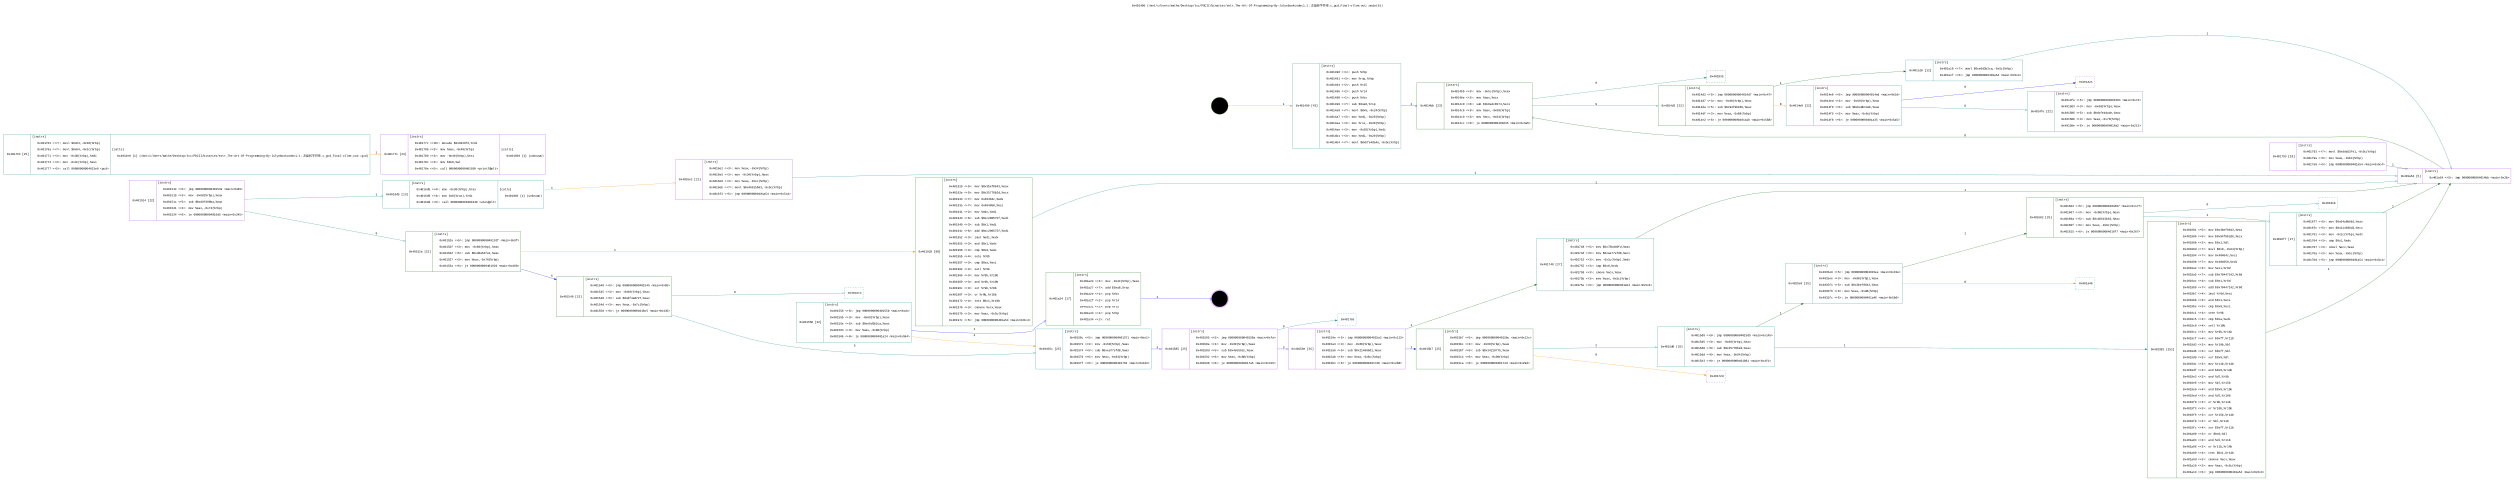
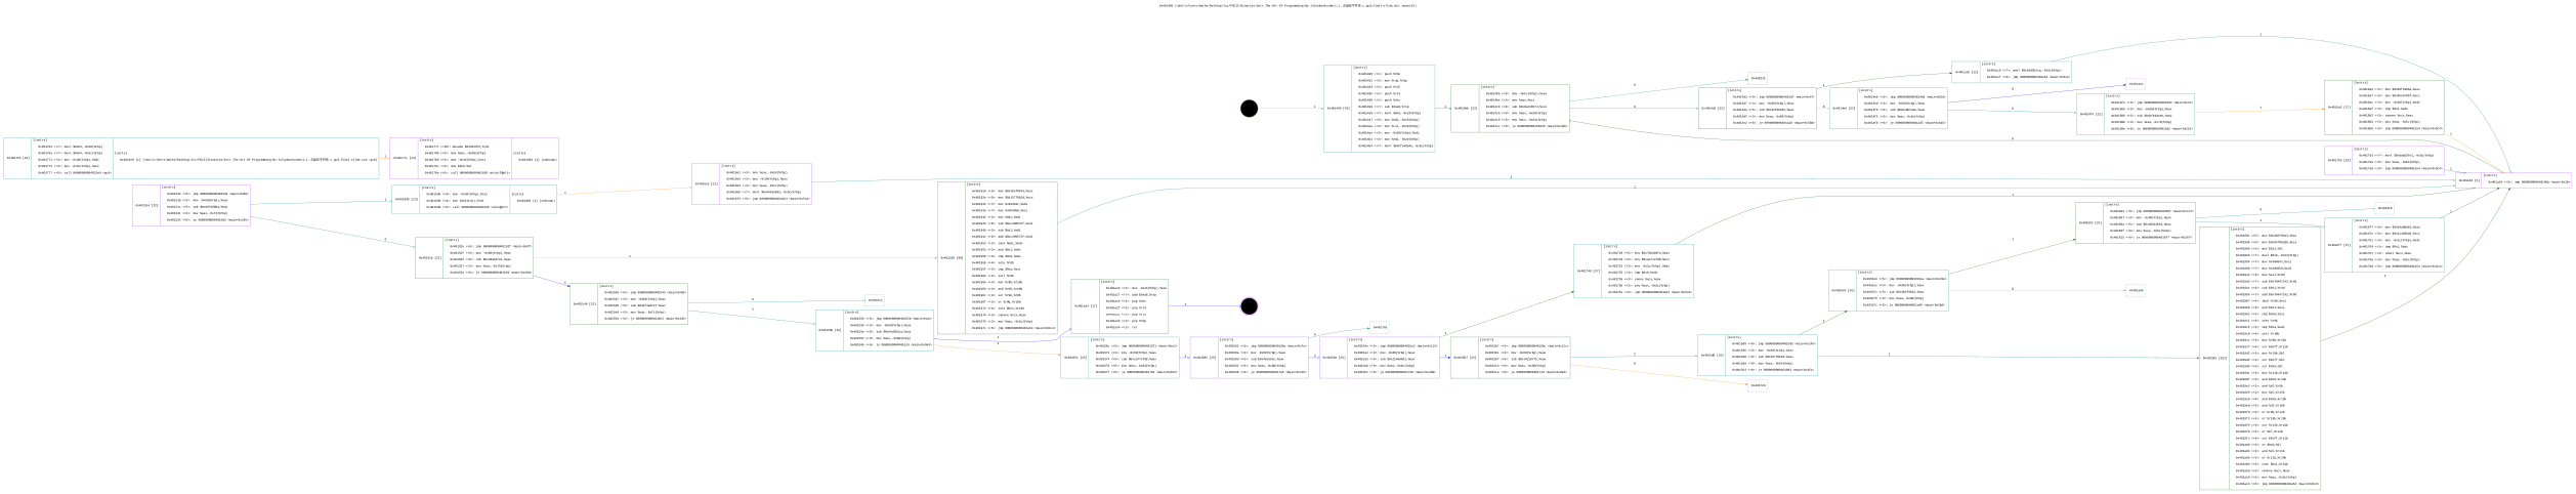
  digraph {
    fontname="Liberation Mono"
    label="0x401490 (/mnt/c/Users/mathe/Desktop/tcc/POCII/binaries/extr_The-Art-Of-Programming-By-Julyebookcodec1.1：左旋转字符串.c_gcd_Final-ollvm.out::main(0))"
    labelloc=t
    rankdir=LR
    node [color=teal fontname="Liberation Mono" shape=record]
    edge [arrowhead=normal color=teal fontname="Liberation Mono"]
    Entry [color=darkgreen fillcolor=black height=0.3 shape=circle style=filled width=0.3]
    n2 [label="{\n     0x401490 [43]\l\n     | [instrs]\l\n     &nbsp;&nbsp;0x401490 \<+1\>: push %rbp\l\n     &nbsp;&nbsp;0x401491 \<+3\>: mov %rsp,%rbp\l\n     &nbsp;&nbsp;0x401494 \<+2\>: push %r15\l\n     &nbsp;&nbsp;0x401496 \<+2\>: push %r14\l\n     &nbsp;&nbsp;0x401498 \<+1\>: push %rbx\l\n     &nbsp;&nbsp;0x401499 \<+7\>: sub $0xa8,%rsp\l\n     &nbsp;&nbsp;0x4014a0 \<+7\>: movl $0x0,-0x24(%rbp)\l\n     &nbsp;&nbsp;0x4014a7 \<+3\>: mov %edi,-0x28(%rbp)\l\n     &nbsp;&nbsp;0x4014aa \<+4\>: mov %rsi,-0x30(%rbp)\l\n     &nbsp;&nbsp;0x4014ae \<+3\>: mov -0x28(%rbp),%edi\l\n     &nbsp;&nbsp;0x4014b1 \<+3\>: mov %edi,-0x20(%rbp)\l\n     &nbsp;&nbsp;0x4014b4 \<+7\>: movl $0xbfe4da4e,-0x5c(%rbp)\l\n  }"]
    n3 [color=darkgreen label="{\n     0x4014bb [23]\l\n     | [instrs]\l\n     &nbsp;&nbsp;0x4014bb \<+3\>: mov -0x5c(%rbp),%eax\l\n     &nbsp;&nbsp;0x4014be \<+2\>: mov %eax,%ecx\l\n     &nbsp;&nbsp;0x4014c0 \<+6\>: sub $0x8a2cb574,%ecx\l\n     &nbsp;&nbsp;0x4014c6 \<+3\>: mov %eax,-0x60(%rbp)\l\n     &nbsp;&nbsp;0x4014c9 \<+3\>: mov %ecx,-0x64(%rbp)\l\n     &nbsp;&nbsp;0x4014cc \<+6\>: je 0000000000401835 \<main+0x3a5\>\l\n  }"]
    n4 [color=darkgreen label="{\n     0x401835\l\n  }" style=dashed]
    n5 [color=darkgreen label="{\n     0x4014d2 [22]\l\n     | [instrs]\l\n     &nbsp;&nbsp;0x4014d2 \<+5\>: jmp 00000000004014d7 \<main+0x47\>\l\n     &nbsp;&nbsp;0x4014d7 \<+3\>: mov -0x60(%rbp),%eax\l\n     &nbsp;&nbsp;0x4014da \<+5\>: sub $0x94f9b2d6,%eax\l\n     &nbsp;&nbsp;0x4014df \<+3\>: mov %eax,-0x68(%rbp)\l\n     &nbsp;&nbsp;0x4014e2 \<+6\>: je 0000000000401a18 \<main+0x588\>\l\n  }"]
    n6 [label="{\n     0x401a18 [12]\l\n     | [instrs]\l\n     &nbsp;&nbsp;0x401a18 \<+7\>: movl $0xe6d3b2ca,-0x5c(%rbp)\l\n     &nbsp;&nbsp;0x401a1f \<+5\>: jmp 0000000000401a54 \<main+0x5c4\>\l\n  }"]
    n7 [label="{\n     0x4014e8 [22]\l\n     | [instrs]\l\n     &nbsp;&nbsp;0x4014e8 \<+5\>: jmp 00000000004014ed \<main+0x5d\>\l\n     &nbsp;&nbsp;0x4014ed \<+3\>: mov -0x60(%rbp),%eax\l\n     &nbsp;&nbsp;0x4014f0 \<+5\>: sub $0xbe9b13eb,%eax\l\n     &nbsp;&nbsp;0x4014f5 \<+3\>: mov %eax,-0x6c(%rbp)\l\n     &nbsp;&nbsp;0x4014f8 \<+6\>: je 0000000000401a35 \<main+0x5a5\>\l\n  }"]
    n8 [color=purple label="{\n     0x401a54 [5]\l\n     | [instrs]\l\n     &nbsp;&nbsp;0x401a54 \<+5\>: jmp 00000000004014bb \<main+0x2b\>\l\n  }"]
    n9 [color=purple label="{\n     0x401a35\l\n  }" style=dashed]
    n10 [label="{\n     0x4014fe [22]\l\n     | [instrs]\l\n     &nbsp;&nbsp;0x4014fe \<+5\>: jmp 0000000000401503 \<main+0x73\>\l\n     &nbsp;&nbsp;0x401503 \<+3\>: mov -0x60(%rbp),%eax\l\n     &nbsp;&nbsp;0x401506 \<+5\>: sub $0xbfe4da4e,%eax\l\n     &nbsp;&nbsp;0x40150b \<+3\>: mov %eax,-0x70(%rbp)\l\n     &nbsp;&nbsp;0x40150e \<+6\>: je 00000000004016a2 \<main+0x212\>\l\n  }"]
    Exit [color=purple fillcolor=black height=0.3 peripheries=2 shape=circle style=filled width=0.3]
+   n12 [color=darkgreen label="{\n     0x4016a2 [27]\l\n     | [instrs]\l\n     &nbsp;&nbsp;0x4016a2 \<+5\>: mov $0xd9f490ba,%eax\l\n     &nbsp;&nbsp;0x4016a7 \<+5\>: mov $0x4be670bf,%ecx\l\n     &nbsp;&nbsp;0x4016ac \<+3\>: mov -0x20(%rbp),%edx\l\n     &nbsp;&nbsp;0x4016af \<+3\>: cmp $0x2,%edx\l\n     &nbsp;&nbsp;0x4016b2 \<+3\>: cmovne %ecx,%eax\l\n     &nbsp;&nbsp;0x4016b5 \<+3\>: mov %eax,-0x5c(%rbp)\l\n     &nbsp;&nbsp;0x4016b8 \<+5\>: jmp 0000000000401a54 \<main+0x5c4\>\l\n  }"]
    n13 [color=purple label="{\n     0x401793 [18]\l\n     | [instrs]\l\n     &nbsp;&nbsp;0x401793 \<+7\>: movl $0xdda53fe1,-0x5c(%rbp)\l\n     &nbsp;&nbsp;0x40179a \<+6\>: mov %eax,-0xb4(%rbp)\l\n     &nbsp;&nbsp;0x4017a0 \<+5\>: jmp 0000000000401a54 \<main+0x5c4\>\l\n  }"]
    n14 [color=purple label="{\n     0x401514 [22]\l\n     | [instrs]\l\n     &nbsp;&nbsp;0x401514 \<+5\>: jmp 0000000000401519 \<main+0x89\>\l\n     &nbsp;&nbsp;0x401519 \<+3\>: mov -0x60(%rbp),%eax\l\n     &nbsp;&nbsp;0x40151c \<+5\>: sub $0xd9f490ba,%eax\l\n     &nbsp;&nbsp;0x401521 \<+3\>: mov %eax,-0x74(%rbp)\l\n     &nbsp;&nbsp;0x401524 \<+6\>: je 00000000004016d5 \<main+0x245\>\l\n  }"]
    n15 [label="{\n     0x4016d5 [13]\l\n     | [instrs]\l\n     &nbsp;&nbsp;0x4016d5 \<+4\>: mov -0x30(%rbp),%rax\l\n     &nbsp;&nbsp;0x4016d9 \<+4\>: mov 0x8(%rax),%rdi\l\n     &nbsp;&nbsp;0x4016dd \<+5\>: call 0000000000401040 \<atoi@plt\>\l\n     | [calls]\l\n     &nbsp;&nbsp;0x401040 \{1\} (unknown)\l\n  }"]
    n16 [color=darkgreen label="{\n     0x40152a [22]\l\n     | [instrs]\l\n     &nbsp;&nbsp;0x40152a \<+5\>: jmp 000000000040152f \<main+0x9f\>\l\n     &nbsp;&nbsp;0x40152f \<+3\>: mov -0x60(%rbp),%eax\l\n     &nbsp;&nbsp;0x401532 \<+5\>: sub $0xdda53fe1,%eax\l\n     &nbsp;&nbsp;0x401537 \<+3\>: mov %eax,-0x78(%rbp)\l\n     &nbsp;&nbsp;0x40153a \<+6\>: je 0000000000401929 \<main+0x499\>\l\n  }"]
    n17 [color=purple label="{\n     0x40177c [23]\l\n     | [instrs]\l\n     &nbsp;&nbsp;0x40177c \<+10\>: movabs $0x4020f2,%rdi\l\n     &nbsp;&nbsp;0x401786 \<+3\>: mov %eax,-0x40(%rbp)\l\n     &nbsp;&nbsp;0x401789 \<+3\>: mov -0x40(%rbp),%esi\l\n     &nbsp;&nbsp;0x40178c \<+2\>: mov $0x0,%al\l\n     &nbsp;&nbsp;0x40178e \<+5\>: call 0000000000401030 \<printf@plt\>\l\n     | [calls]\l\n     &nbsp;&nbsp;0x401030 \{1\} (unknown)\l\n  }"]
    n18 [color=purple label="{\n     0x4016e2 [21]\l\n     | [instrs]\l\n     &nbsp;&nbsp;0x4016e2 \<+3\>: mov %eax,-0x34(%rbp)\l\n     &nbsp;&nbsp;0x4016e5 \<+3\>: mov -0x34(%rbp),%eax\l\n     &nbsp;&nbsp;0x4016e8 \<+3\>: mov %eax,-0x1c(%rbp)\l\n     &nbsp;&nbsp;0x4016eb \<+7\>: movl $0x46615b63,-0x5c(%rbp)\l\n     &nbsp;&nbsp;0x4016f2 \<+5\>: jmp 0000000000401a54 \<main+0x5c4\>\l\n  }"]
    n19 [color=darkgreen label="{\n     0x401929 [88]\l\n     | [instrs]\l\n     &nbsp;&nbsp;0x401929 \<+5\>: mov $0x3bef0643,%eax\l\n     &nbsp;&nbsp;0x40192e \<+5\>: mov $0x35778b2d,%ecx\l\n     &nbsp;&nbsp;0x401933 \<+7\>: mov 0x40404c,%edx\l\n     &nbsp;&nbsp;0x40193a \<+7\>: mov 0x404050,%esi\l\n     &nbsp;&nbsp;0x401941 \<+2\>: mov %edx,%edi\l\n     &nbsp;&nbsp;0x401943 \<+6\>: sub $0xc200575f,%edi\l\n     &nbsp;&nbsp;0x401949 \<+3\>: sub $0x1,%edi\l\n     &nbsp;&nbsp;0x40194c \<+6\>: add $0xc200575f,%edi\l\n     &nbsp;&nbsp;0x401952 \<+3\>: imul %edi,%edx\l\n     &nbsp;&nbsp;0x401955 \<+3\>: and $0x1,%edx\l\n     &nbsp;&nbsp;0x401958 \<+3\>: cmp $0x0,%edx\l\n     &nbsp;&nbsp;0x40195b \<+4\>: sete %r8b\l\n     &nbsp;&nbsp;0x40195f \<+3\>: cmp $0xa,%esi\l\n     &nbsp;&nbsp;0x401962 \<+4\>: setl %r9b\l\n     &nbsp;&nbsp;0x401966 \<+3\>: mov %r8b,%r10b\l\n     &nbsp;&nbsp;0x401969 \<+3\>: and %r9b,%r10b\l\n     &nbsp;&nbsp;0x40196c \<+3\>: xor %r9b,%r8b\l\n     &nbsp;&nbsp;0x40196f \<+3\>: or %r8b,%r10b\l\n     &nbsp;&nbsp;0x401972 \<+4\>: test $0x1,%r10b\l\n     &nbsp;&nbsp;0x401976 \<+3\>: cmovne %ecx,%eax\l\n     &nbsp;&nbsp;0x401979 \<+3\>: mov %eax,-0x5c(%rbp)\l\n     &nbsp;&nbsp;0x40197c \<+5\>: jmp 0000000000401a54 \<main+0x5c4\>\l\n  }"]
    n20 [color=darkgreen label="{\n     0x401540 [22]\l\n     | [instrs]\l\n     &nbsp;&nbsp;0x401540 \<+5\>: jmp 0000000000401545 \<main+0xb5\>\l\n     &nbsp;&nbsp;0x401545 \<+3\>: mov -0x60(%rbp),%eax\l\n     &nbsp;&nbsp;0x401548 \<+5\>: sub $0xdf4a8727,%eax\l\n     &nbsp;&nbsp;0x40154d \<+3\>: mov %eax,-0x7c(%rbp)\l\n     &nbsp;&nbsp;0x401550 \<+6\>: je 00000000004018c5 \<main+0x435\>\l\n  }"]
    n21 [label="{\n     0x40161b\l\n  }" style=dashed]
    n22 [label="{\n     0x4018c5\l\n  }" style=dashed]
    n23 [label="{\n     0x401556 [22]\l\n     | [instrs]\l\n     &nbsp;&nbsp;0x401556 \<+5\>: jmp 000000000040155b \<main+0xcb\>\l\n     &nbsp;&nbsp;0x40155b \<+3\>: mov -0x60(%rbp),%eax\l\n     &nbsp;&nbsp;0x40155e \<+5\>: sub $0xe6d3b2ca,%eax\l\n     &nbsp;&nbsp;0x401563 \<+3\>: mov %eax,-0x80(%rbp)\l\n     &nbsp;&nbsp;0x401566 \<+6\>: je 0000000000401a24 \<main+0x594\>\l\n  }"]
    n24 [label="{\n     0x4016f7 [27]\l\n     | [instrs]\l\n     &nbsp;&nbsp;0x4016f7 \<+5\>: mov $0x64a8b9b2,%eax\l\n     &nbsp;&nbsp;0x4016fc \<+5\>: mov $0x214666d1,%ecx\l\n     &nbsp;&nbsp;0x401701 \<+3\>: mov -0x1c(%rbp),%edx\l\n     &nbsp;&nbsp;0x401704 \<+3\>: cmp $0x1,%edx\l\n     &nbsp;&nbsp;0x401707 \<+3\>: cmovl %ecx,%eax\l\n     &nbsp;&nbsp;0x40170a \<+3\>: mov %eax,-0x5c(%rbp)\l\n     &nbsp;&nbsp;0x40170d \<+5\>: jmp 0000000000401a54 \<main+0x5c4\>\l\n  }"]
    n25 [color=darkgreen label="{\n     0x401a24 [17]\l\n     | [instrs]\l\n     &nbsp;&nbsp;0x401a24 \<+3\>: mov -0x24(%rbp),%eax\l\n     &nbsp;&nbsp;0x401a27 \<+7\>: add $0xa8,%rsp\l\n     &nbsp;&nbsp;0x401a2e \<+1\>: pop %rbx\l\n     &nbsp;&nbsp;0x401a2f \<+2\>: pop %r14\l\n     &nbsp;&nbsp;0x401a31 \<+2\>: pop %r15\l\n     &nbsp;&nbsp;0x401a33 \<+1\>: pop %rbp\l\n     &nbsp;&nbsp;0x401a34 \<+1\>: ret\l\n  }"]
    n26 [label="{\n     0x40156c [25]\l\n     | [instrs]\l\n     &nbsp;&nbsp;0x40156c \<+5\>: jmp 0000000000401571 \<main+0xe1\>\l\n     &nbsp;&nbsp;0x401571 \<+3\>: mov -0x60(%rbp),%eax\l\n     &nbsp;&nbsp;0x401574 \<+5\>: sub $0xea77efd8,%eax\l\n     &nbsp;&nbsp;0x401579 \<+6\>: mov %eax,-0x84(%rbp)\l\n     &nbsp;&nbsp;0x40157f \<+6\>: je 0000000000401763 \<main+0x2d3\>\l\n  }"]
    n27 [color=darkgreen label="{\n     0x401602 [25]\l\n     | [instrs]\l\n     &nbsp;&nbsp;0x401602 \<+5\>: jmp 0000000000401607 \<main+0x177\>\l\n     &nbsp;&nbsp;0x401607 \<+3\>: mov -0x60(%rbp),%eax\l\n     &nbsp;&nbsp;0x40160a \<+5\>: sub $0x46615b63,%eax\l\n     &nbsp;&nbsp;0x40160f \<+6\>: mov %eax,-0x9c(%rbp)\l\n     &nbsp;&nbsp;0x401615 \<+6\>: je 00000000004016f7 \<main+0x267\>\l\n  }"]
    n28 [color=purple label="{\n     0x401585 [25]\l\n     | [instrs]\l\n     &nbsp;&nbsp;0x401585 \<+5\>: jmp 000000000040158a \<main+0xfa\>\l\n     &nbsp;&nbsp;0x40158a \<+3\>: mov -0x60(%rbp),%eax\l\n     &nbsp;&nbsp;0x40158d \<+5\>: sub $0x4e5562c,%eax\l\n     &nbsp;&nbsp;0x401592 \<+6\>: mov %eax,-0x88(%rbp)\l\n     &nbsp;&nbsp;0x401598 \<+6\>: je 00000000004017a5 \<main+0x315\>\l\n  }"]
    n29 [label="{\n     0x401a46\l\n  }" style=dashed]
    n30 [label="{\n     0x401763 [25]\l\n     | [instrs]\l\n     &nbsp;&nbsp;0x401763 \<+7\>: movl $0x64,-0x38(%rbp)\l\n     &nbsp;&nbsp;0x40176a \<+7\>: movl $0x64,-0x3c(%rbp)\l\n     &nbsp;&nbsp;0x401771 \<+3\>: mov -0x38(%rbp),%edi\l\n     &nbsp;&nbsp;0x401774 \<+3\>: mov -0x3c(%rbp),%esi\l\n     &nbsp;&nbsp;0x401777 \<+5\>: call 00000000004013e0 \<gcd\>\l\n     | [calls]\l\n     &nbsp;&nbsp;0x4013e0 \{1\} (/mnt/c/Users/mathe/Desktop/tcc/POCII/binaries/extr_The-Art-Of-Programming-By-Julyebookcodec1.1：左旋转字符串.c_gcd_Final-ollvm.out::gcd)\l\n  }"]
    n31 [label="{\n     0x4017a5\l\n  }" style=dashed]
    n32 [color=purple label="{\n     0x40159e [25]\l\n     | [instrs]\l\n     &nbsp;&nbsp;0x40159e \<+5\>: jmp 00000000004015a3 \<main+0x113\>\l\n     &nbsp;&nbsp;0x4015a3 \<+3\>: mov -0x60(%rbp),%eax\l\n     &nbsp;&nbsp;0x4015a6 \<+5\>: sub $0x214666d1,%eax\l\n     &nbsp;&nbsp;0x4015ab \<+6\>: mov %eax,-0x8c(%rbp)\l\n     &nbsp;&nbsp;0x4015b1 \<+6\>: je 0000000000401748 \<main+0x2b8\>\l\n  }"]
    n33 [label="{\n     0x4015e9 [25]\l\n     | [instrs]\l\n     &nbsp;&nbsp;0x4015e9 \<+5\>: jmp 00000000004015ee \<main+0x15e\>\l\n     &nbsp;&nbsp;0x4015ee \<+3\>: mov -0x60(%rbp),%eax\l\n     &nbsp;&nbsp;0x4015f1 \<+5\>: sub $0x3bef0643,%eax\l\n     &nbsp;&nbsp;0x4015f6 \<+6\>: mov %eax,-0x98(%rbp)\l\n     &nbsp;&nbsp;0x4015fc \<+6\>: je 0000000000401a46 \<main+0x5b6\>\l\n  }"]
    n34 [label="{\n     0x401748 [27]\l\n     | [instrs]\l\n     &nbsp;&nbsp;0x401748 \<+5\>: mov $0x73bd40fd,%eax\l\n     &nbsp;&nbsp;0x40174d \<+5\>: mov $0xea77efd8,%ecx\l\n     &nbsp;&nbsp;0x401752 \<+3\>: mov -0x1c(%rbp),%edx\l\n     &nbsp;&nbsp;0x401755 \<+3\>: cmp $0x0,%edx\l\n     &nbsp;&nbsp;0x401758 \<+3\>: cmove %ecx,%eax\l\n     &nbsp;&nbsp;0x40175b \<+3\>: mov %eax,-0x5c(%rbp)\l\n     &nbsp;&nbsp;0x40175e \<+5\>: jmp 0000000000401a54 \<main+0x5c4\>\l\n  }"]
    n35 [color=darkgreen label="{\n     0x4015b7 [25]\l\n     | [instrs]\l\n     &nbsp;&nbsp;0x4015b7 \<+5\>: jmp 00000000004015bc \<main+0x12c\>\l\n     &nbsp;&nbsp;0x4015bc \<+3\>: mov -0x60(%rbp),%eax\l\n     &nbsp;&nbsp;0x4015bf \<+5\>: sub $0x34218775,%eax\l\n     &nbsp;&nbsp;0x4015c4 \<+6\>: mov %eax,-0x90(%rbp)\l\n     &nbsp;&nbsp;0x4015ca \<+6\>: je 000000000040172d \<main+0x29d\>\l\n  }"]
    n36 [color=darkgreen label="{\n     0x401981 [151]\l\n     | [instrs]\l\n     &nbsp;&nbsp;0x401981 \<+5\>: mov $0x3bef0643,%eax\l\n     &nbsp;&nbsp;0x401986 \<+5\>: mov $0x94f9b2d6,%ecx\l\n     &nbsp;&nbsp;0x40198b \<+2\>: mov $0x1,%dl\l\n     &nbsp;&nbsp;0x40198d \<+7\>: movl $0x0,-0x24(%rbp)\l\n     &nbsp;&nbsp;0x401994 \<+7\>: mov 0x40404c,%esi\l\n     &nbsp;&nbsp;0x40199b \<+7\>: mov 0x404050,%edi\l\n     &nbsp;&nbsp;0x4019a2 \<+3\>: mov %esi,%r8d\l\n     &nbsp;&nbsp;0x4019a5 \<+7\>: sub $0x70447142,%r8d\l\n     &nbsp;&nbsp;0x4019ac \<+4\>: sub $0x1,%r8d\l\n     &nbsp;&nbsp;0x4019b0 \<+7\>: add $0x70447142,%r8d\l\n     &nbsp;&nbsp;0x4019b7 \<+4\>: imul %r8d,%esi\l\n     &nbsp;&nbsp;0x4019bb \<+3\>: and $0x1,%esi\l\n     &nbsp;&nbsp;0x4019be \<+3\>: cmp $0x0,%esi\l\n     &nbsp;&nbsp;0x4019c1 \<+4\>: sete %r9b\l\n     &nbsp;&nbsp;0x4019c5 \<+3\>: cmp $0xa,%edi\l\n     &nbsp;&nbsp;0x4019c8 \<+4\>: setl %r10b\l\n     &nbsp;&nbsp;0x4019cc \<+3\>: mov %r9b,%r11b\l\n     &nbsp;&nbsp;0x4019cf \<+4\>: xor $0xff,%r11b\l\n     &nbsp;&nbsp;0x4019d3 \<+3\>: mov %r10b,%bl\l\n     &nbsp;&nbsp;0x4019d6 \<+3\>: xor $0xff,%bl\l\n     &nbsp;&nbsp;0x4019d9 \<+3\>: xor $0x0,%dl\l\n     &nbsp;&nbsp;0x4019dc \<+3\>: mov %r11b,%r14b\l\n     &nbsp;&nbsp;0x4019df \<+4\>: and $0x0,%r14b\l\n     &nbsp;&nbsp;0x4019e3 \<+3\>: and %dl,%r9b\l\n     &nbsp;&nbsp;0x4019e6 \<+3\>: mov %bl,%r15b\l\n     &nbsp;&nbsp;0x4019e9 \<+4\>: and $0x0,%r15b\l\n     &nbsp;&nbsp;0x4019ed \<+3\>: and %dl,%r10b\l\n     &nbsp;&nbsp;0x4019f0 \<+3\>: or %r9b,%r14b\l\n     &nbsp;&nbsp;0x4019f3 \<+3\>: or %r10b,%r15b\l\n     &nbsp;&nbsp;0x4019f6 \<+3\>: xor %r15b,%r14b\l\n     &nbsp;&nbsp;0x4019f9 \<+3\>: or %bl,%r11b\l\n     &nbsp;&nbsp;0x4019fc \<+4\>: xor $0xff,%r11b\l\n     &nbsp;&nbsp;0x401a00 \<+3\>: or $0x0,%dl\l\n     &nbsp;&nbsp;0x401a03 \<+3\>: and %dl,%r11b\l\n     &nbsp;&nbsp;0x401a06 \<+3\>: or %r11b,%r14b\l\n     &nbsp;&nbsp;0x401a09 \<+4\>: test $0x1,%r14b\l\n     &nbsp;&nbsp;0x401a0d \<+3\>: cmovne %ecx,%eax\l\n     &nbsp;&nbsp;0x401a10 \<+3\>: mov %eax,-0x5c(%rbp)\l\n     &nbsp;&nbsp;0x401a13 \<+5\>: jmp 0000000000401a54 \<main+0x5c4\>\l\n  }"]
    n37 [label="{\n     0x4015d0 [25]\l\n     | [instrs]\l\n     &nbsp;&nbsp;0x4015d0 \<+5\>: jmp 00000000004015d5 \<main+0x145\>\l\n     &nbsp;&nbsp;0x4015d5 \<+3\>: mov -0x60(%rbp),%eax\l\n     &nbsp;&nbsp;0x4015d8 \<+5\>: sub $0x35778b2d,%eax\l\n     &nbsp;&nbsp;0x4015dd \<+6\>: mov %eax,-0x94(%rbp)\l\n     &nbsp;&nbsp;0x4015e3 \<+6\>: je 0000000000401981 \<main+0x4f1\>\l\n  }"]
    n38 [color=purple label="{\n     0x40172d\l\n  }" style=dashed]
    Entry -> n2 [color=darkorange label=" 1"]
    n2 -> n3 [arrowhead=odot color=blue label=" 1"]
    n3 -> n4 [label=" 0"]
    n3 -> n5 [arrowhead=onormal label=" 9"]
    n5 -> n6 [color=darkgreen label=" 1"]
    n5 -> n7 [arrowhead=odot color=darkorange label=" 8"]
    n6 -> n8 [arrowhead=onormal label=" 1"]
    n7 -> n9 [color=blue label=" 0"]
    n7 -> n10 [arrowhead=onormal label=" 8"]
    n8 -> n3 [arrowhead=odot color=darkgreen label=" 8"]
+   n10 -> n12 [color=darkorange label=" 1"]
+   n12 -> n8 [arrowhead=onormal color=darkorange label=" 1"]
    n13 -> n8 [arrowhead=onormal color=darkgreen label=" 1"]
    n14 -> n15 [arrowhead=odot label=" 1"]
    n14 -> n16 [arrowhead=onormal label=" 6"]
    n15 -> n18 [arrowhead=odot color=darkorange label=" 1"]
    n16 -> n19 [color=darkorange label=" 1"]
    n16 -> n20 [color=blue label=" 5"]
    n18 -> n8 [arrowhead=onormal label=" 1"]
    n19 -> n8 [arrowhead=onormal label=" 1"]
    n20 -> n22 [arrowhead=odot label=" 0"]
-   n20 -> n26 [arrowhead=onormal label=" 5"]
+   n20 -> n23 [arrowhead=onormal label=" 5"]
    n23 -> n25 [arrowhead=onormal color=blue label=" 1"]
    n23 -> n26 [color=darkorange label=" 4"]
    n24 -> n8 [color=darkgreen label=" 1"]
    n25 -> Exit [arrowhead=odot color=blue label=" 1"]
    n26 -> n28 [arrowhead=onormal color=blue label=" 3"]
    n27 -> n21 [arrowhead=onormal label=" 0"]
    n27 -> n24 [arrowhead=odot label=" 1"]
    n28 -> n31 [label=" 0"]
    n28 -> n32 [arrowhead=odot color=blue label=" 3"]
    n30 -> n17 [arrowhead=onormal color=darkorange label=" 1"]
    n32 -> n34 [color=darkgreen label=" 1"]
    n32 -> n35 [color=blue label=" 2"]
    n33 -> n27 [color=darkgreen label=" 1"]
    n33 -> n29 [color=darkorange label=" 0"]
    n34 -> n8 [arrowhead=onormal color=darkgreen label=" 1"]
    n35 -> n37 [arrowhead=onormal label=" 2"]
    n35 -> n38 [color=darkorange label=" 0"]
    n36 -> n8 [color=darkgreen label=" 1"]
    n37 -> n33 [color=darkgreen label=" 1"]
    n37 -> n36 [label=" 1"]
  }
